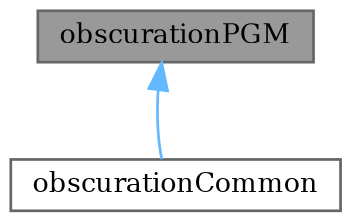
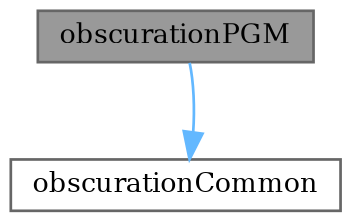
  digraph {
    fontname="DejaVu Serif"
    node [color=gray40 fontname="DejaVu Serif" fontsize=10 shape=box style=filled]
    n1 [fillcolor=grey60 fontcolor=black height=0.2 label=obscurationPGM width=0.4]
    n2 [fillcolor=white height=0.2 label=obscurationCommon width=0.4]
-   n1 -> n2 [color=steelblue1 dir=back fontname="DejaVu Serif" fontsize=10 labelfontname=Helvetica labelfontsize=10 style=solid]
+   n2 -> n1 [color=steelblue1 dir=back fontname="DejaVu Serif" fontsize=10 labelfontname=Helvetica labelfontsize=10 style=solid]
  }
